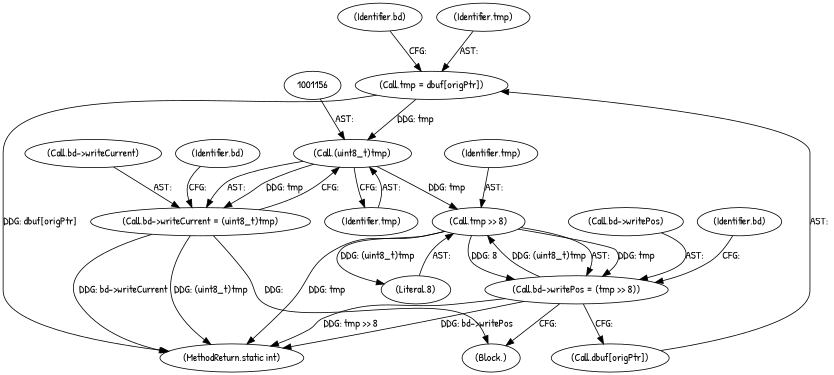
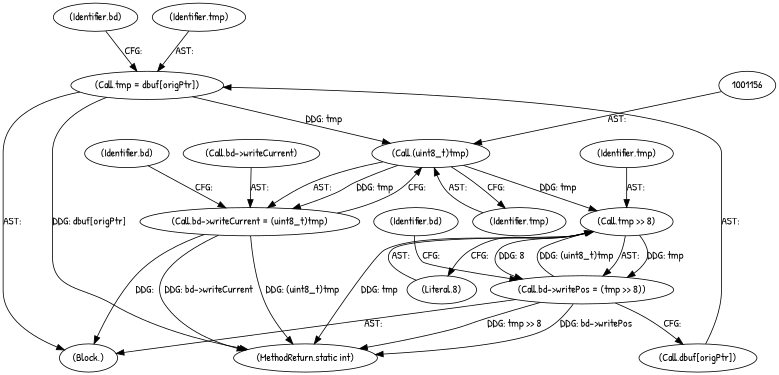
  digraph {
    fontname="Patrick Hand"
    node [fontname="Patrick Hand"]
    edge [fontname="Patrick Hand"]
    n1 [label="(Call,tmp = dbuf[origPtr])"]
    n2 [label="(Call,(uint8_t)tmp)"]
    n3 [label="(Block,)"]
    n4 [label="(MethodReturn,static int)"]
    n5 [label="(Call,bd->writeCurrent = (uint8_t)tmp)"]
    n6 [label="(Call,tmp >> 8)"]
    n7 [label="(Identifier,tmp)"]
    n8 [label="(Call,dbuf[origPtr])"]
    n9 [label="(Call,bd->writePos = (tmp >> 8))"]
    n10 [label="(Literal,8)"]
    n11 [label="(Identifier,bd)"]
    n12 [label="(Identifier,bd)"]
    n13 [label="(Call,bd->writeCurrent)"]
-   n14 [label="(Call,bd->writePos)"]
    n15 [label="(Identifier,bd)"]
    n16 [label="(Identifier,tmp)"]
    n17 [label="(Identifier,tmp)"]
    1001156
    n1 -> n2 [label="DDG: tmp"]
+   n1 -> n3 [label="AST: "]
    n1 -> n4 [label="DDG: dbuf[origPtr]"]
    n2 -> n5 [label="AST: "]
    n2 -> n5 [label="DDG: tmp"]
    n2 -> n6 [label="DDG: tmp"]
    n2 -> n7 [label="CFG: "]
    n5 -> n2 [label="CFG: "]
    n5 -> n3 [label="DDG: "]
    n5 -> n4 [label="DDG: (uint8_t)tmp"]
    n5 -> n4 [label="DDG: bd->writeCurrent"]
    n6 -> n4 [label="DDG: tmp"]
    n6 -> n9 [label="AST: "]
    n6 -> n9 [label="DDG: tmp"]
    n6 -> n9 [label="DDG: 8"]
-   n6 -> n10 [label="DDG: (uint8_t)tmp"]
+   n6 -> n10 [label="CFG: "]
    n7 -> n2 [label="AST: "]
    n8 -> n1 [label="AST: "]
-   n9 -> n3 [label="CFG: "]
+   n9 -> n3 [label="AST: "]
    n9 -> n4 [label="DDG: bd->writePos"]
    n9 -> n4 [label="DDG: tmp >> 8"]
    n9 -> n6 [label="DDG: (uint8_t)tmp"]
    n9 -> n8 [label="CFG: "]
    n10 -> n6 [label="AST: "]
    n11 -> n5 [label="CFG: "]
    n12 -> n1 [label="CFG: "]
    n13 -> n5 [label="AST: "]
-   n14 -> n9 [label="AST: "]
    n15 -> n9 [label="CFG: "]
    n16 -> n1 [label="AST: "]
    n17 -> n6 [label="AST: "]
    1001156 -> n2 [label="AST: "]
  }
